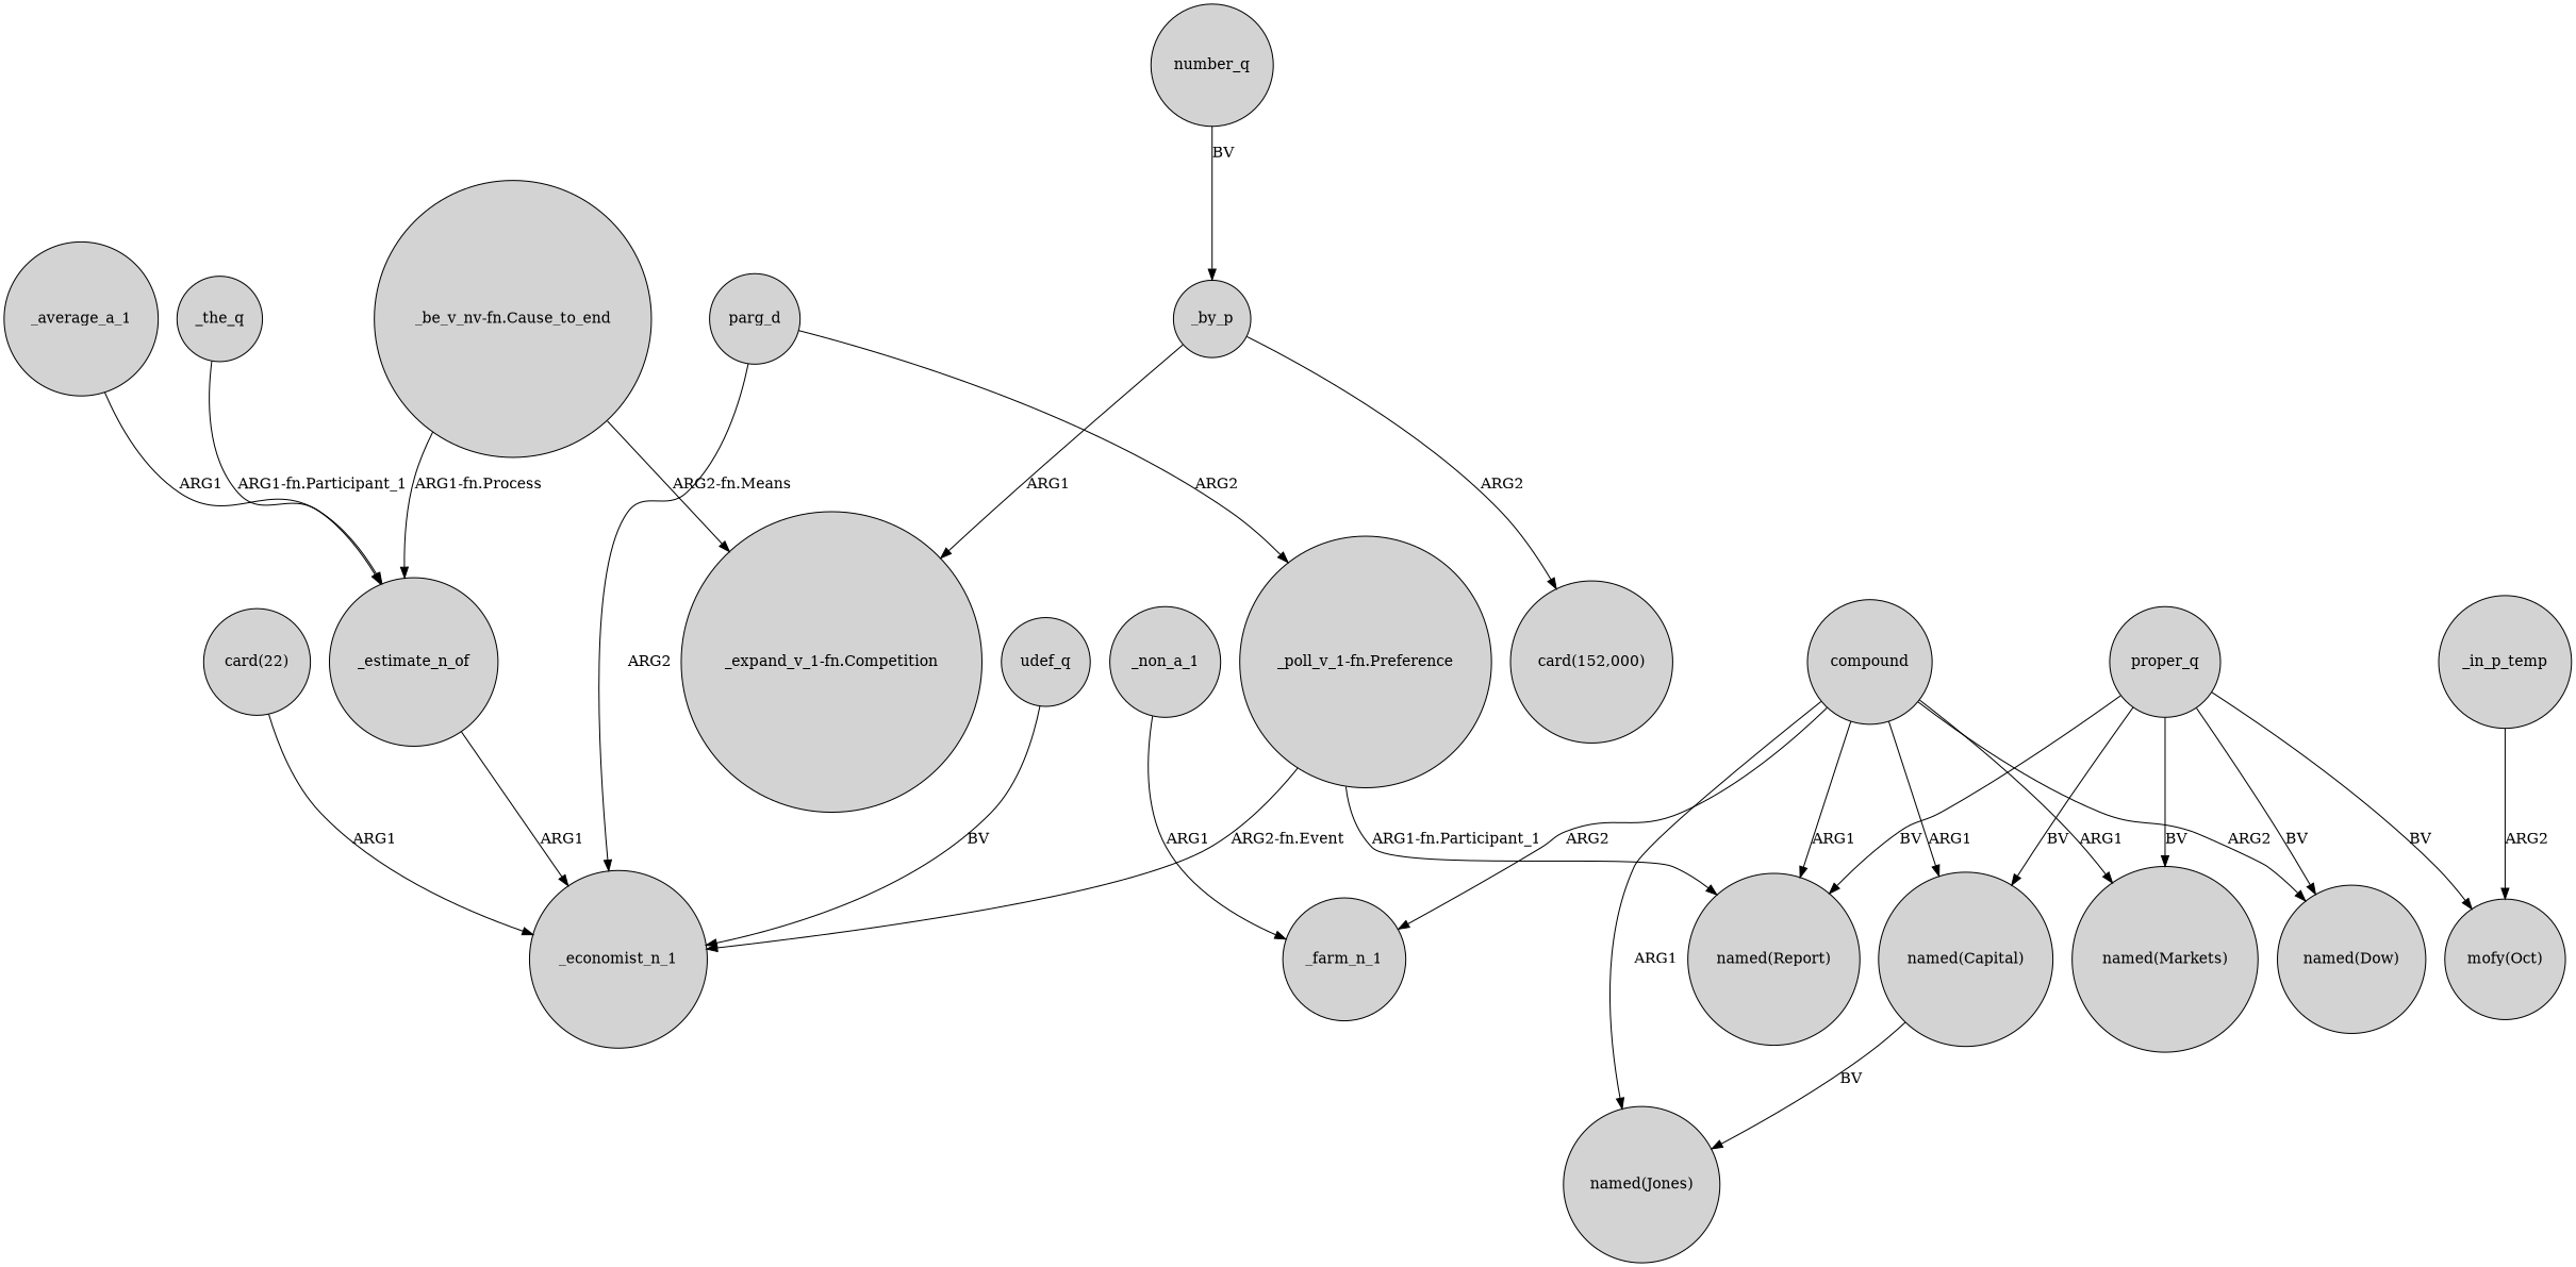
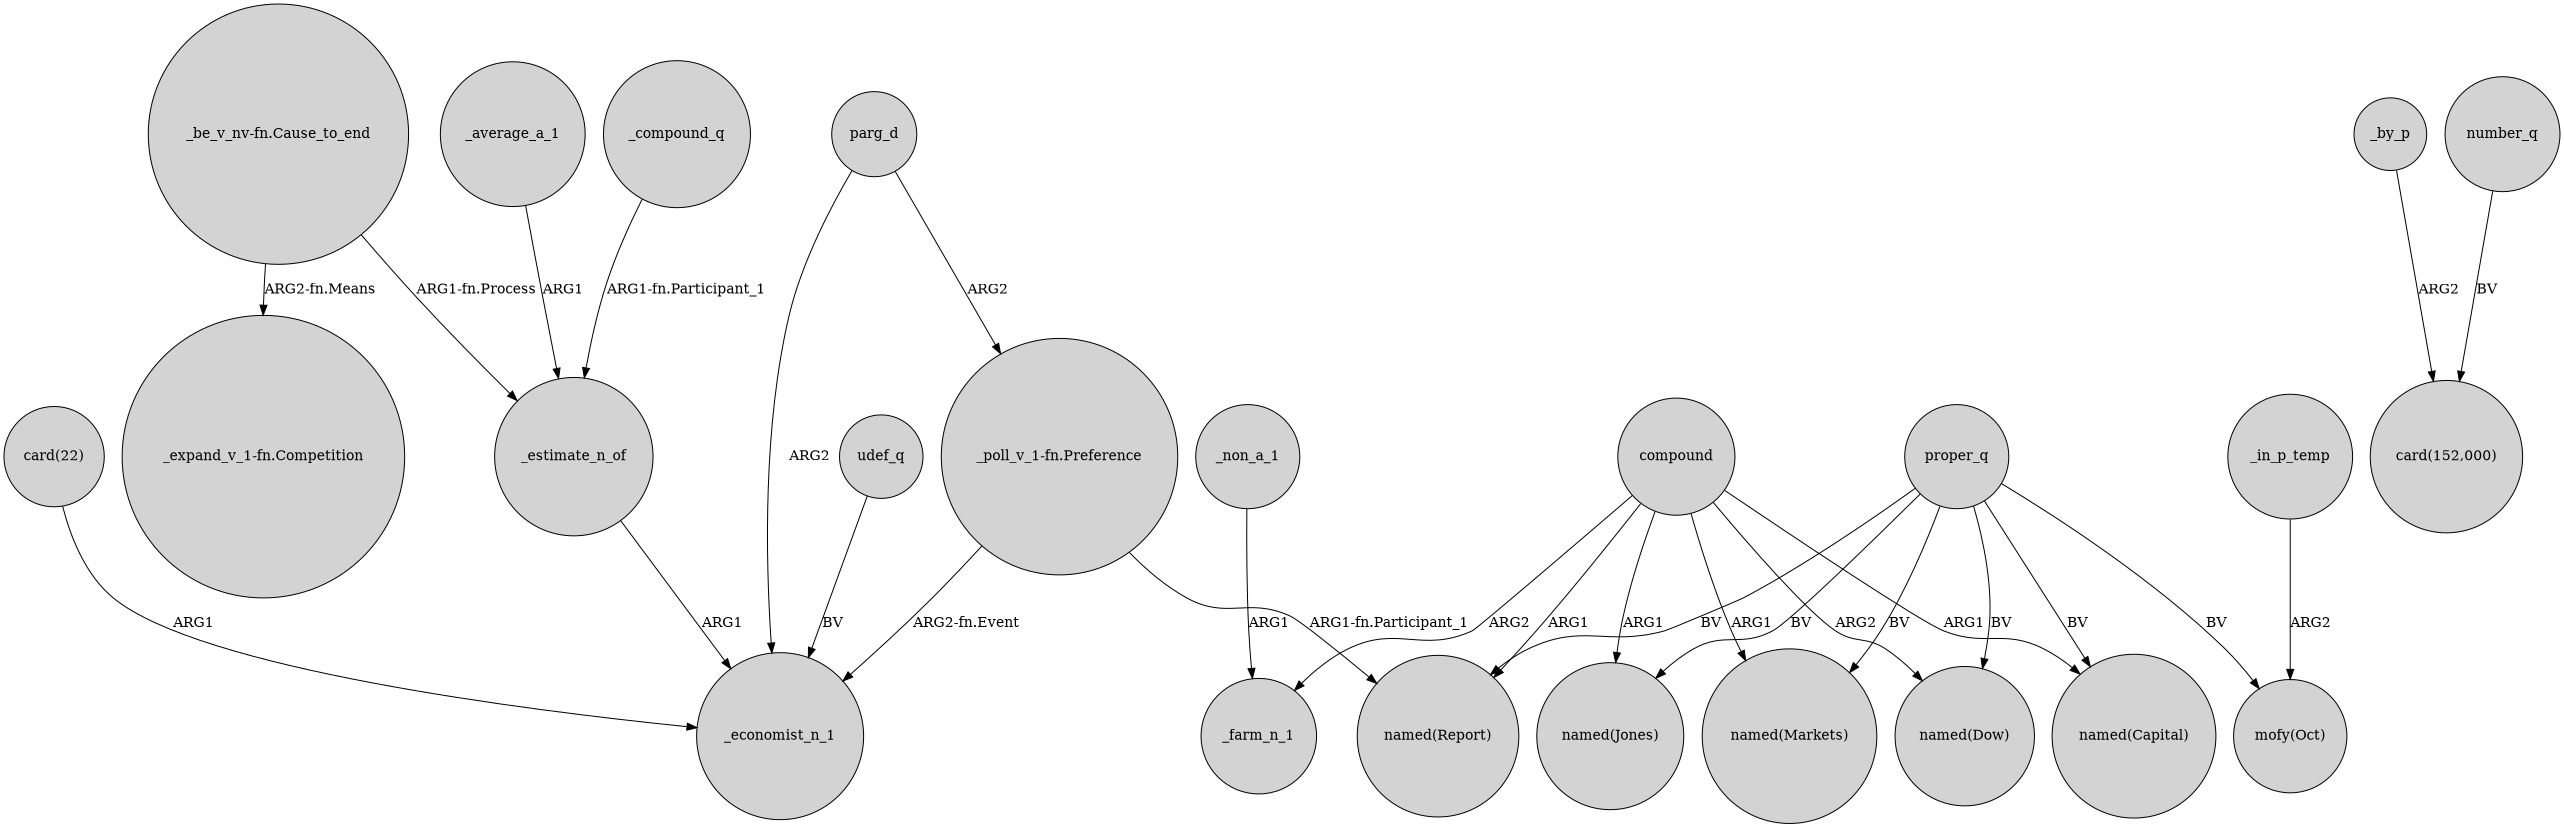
  digraph {
    fontname="DejaVu Serif"
    node [fontname="DejaVu Serif" shape=circle style=filled]
    edge [fontname="DejaVu Serif"]
    "card(22)"
    _economist_n_1
    _non_a_1
    _farm_n_1
    _in_p_temp
    "mofy(Oct)"
    compound
    "named(Jones)"
    "named(Capital)"
    "named(Report)"
    "named(Markets)"
    "named(Dow)"
    _by_p
    "_expand_v_1-fn.Competition"
    "card(152,000)"
    proper_q
    "_be_v_nv-fn.Cause_to_end"
    _estimate_n_of
    udef_q
    "_poll_v_1-fn.Preference"
    number_q
    _average_a_1
    parg_d
-   _the_q
+   _the_q [label=_compound_q]
    "card(22)" -> _economist_n_1 [label=ARG1]
    _non_a_1 -> _farm_n_1 [label=ARG1]
    _in_p_temp -> "mofy(Oct)" [label=ARG2]
    compound -> _farm_n_1 [label=ARG2]
    compound -> "named(Jones)" [label=ARG1]
    compound -> "named(Capital)" [label=ARG1]
    compound -> "named(Report)" [label=ARG1]
    compound -> "named(Markets)" [label=ARG1]
    compound -> "named(Dow)" [label=ARG2]
-   _by_p -> "_expand_v_1-fn.Competition" [label=ARG1]
    _by_p -> "card(152,000)" [label=ARG2]
    proper_q -> "mofy(Oct)" [label=BV]
-   "named(Capital)" -> "named(Jones)" [label=BV]
+   proper_q -> "named(Jones)" [label=BV]
    proper_q -> "named(Capital)" [label=BV]
    proper_q -> "named(Report)" [label=BV]
    proper_q -> "named(Markets)" [label=BV]
    proper_q -> "named(Dow)" [label=BV]
    "_be_v_nv-fn.Cause_to_end" -> "_expand_v_1-fn.Competition" [label="ARG2-fn.Means"]
    "_be_v_nv-fn.Cause_to_end" -> _estimate_n_of [label="ARG1-fn.Process"]
    _estimate_n_of -> _economist_n_1 [label=ARG1]
    udef_q -> _economist_n_1 [label=BV]
    "_poll_v_1-fn.Preference" -> _economist_n_1 [label="ARG2-fn.Event"]
    "_poll_v_1-fn.Preference" -> "named(Report)" [label="ARG1-fn.Participant_1"]
-   number_q -> _by_p [label=BV]
+   number_q -> "card(152,000)" [label=BV]
    _average_a_1 -> _estimate_n_of [label=ARG1]
    parg_d -> _economist_n_1 [label=ARG2]
    parg_d -> "_poll_v_1-fn.Preference" [label=ARG2]
    _the_q -> _estimate_n_of [label="ARG1-fn.Participant_1"]
  }
